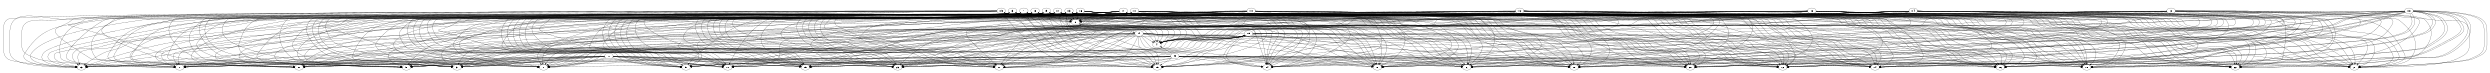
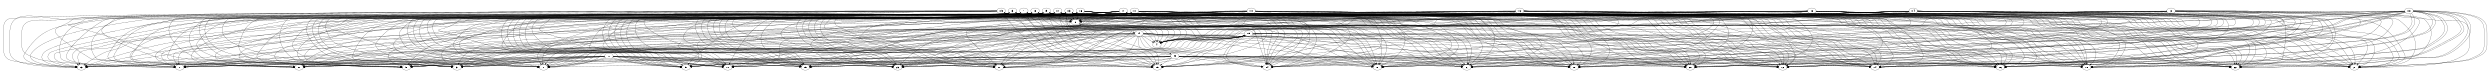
  digraph {
    -0
    1
    3
    5
    7
    9
    11
    13
    15
    17
    19
    21
    23
    -1
    0
    2
    4
    6
    8
    10
    12
    14
    16
    18
    20
    22
    24
    -4
    -2
    -3
    -5
    -6
    -7
    -8
    -9
    -10
    -11
    -12
    -13
    -14
    -15
    -16
    -17
    -18
    -19
    -0 -> 1
    -0 -> 1
    -0 -> 3
    -0 -> 3
    -0 -> 5
    -0 -> 5
    -0 -> 7
    -0 -> 7
    -0 -> 9
    -0 -> 9
    -0 -> 11
    -0 -> 11
    -0 -> 13
    -0 -> 13
    -0 -> 15
    -0 -> 15
    -0 -> 17
    -0 -> 17
    -0 -> 19
    -0 -> 19
    -0 -> 21
    -0 -> 21
    -0 -> 23
    -0 -> 23
    -1 -> 1
    -1 -> 3
    -1 -> 5
    -1 -> 7
    -1 -> 9
    -1 -> 11
    -1 -> 13
    -1 -> 15
    -1 -> 17
    -1 -> 19
    -1 -> 21
    -1 -> 23
    -1 -> 0
    -1 -> 2
    -1 -> 4
    -1 -> 6
    -1 -> 8
    -1 -> 10
    -1 -> 12
    -1 -> 14
    -1 -> 16
    -1 -> 18
    -1 -> 20
    -1 -> 22
    -1 -> 24
    0 -> -4
    -4 -> 1
    -4 -> 3
    -4 -> 5
    -4 -> 7
    -4 -> 9
    -4 -> 11
    -4 -> 13
    -4 -> 15
    -4 -> 17
    -4 -> 19
    -4 -> 21
    -4 -> 23
    -4 -> 2
    -4 -> 4
    -4 -> 6
    -4 -> 8
    -4 -> 10
    -4 -> 12
    -4 -> 14
    -4 -> 16
    -4 -> 18
    -4 -> 20
    -4 -> 22
    -4 -> 24
    -2 -> 1
    -2 -> 3
    -2 -> 5
    -2 -> 7
    -2 -> 9
    -2 -> 11
    -2 -> 15
    -2 -> 17
    -2 -> 19
    -2 -> 21
    -2 -> 23
    -2 -> 0
    -2 -> 2
    -2 -> 4
    -2 -> 6
    -2 -> 8
    -2 -> 10
    -2 -> 12
    -2 -> 14
    -2 -> 16
    -2 -> 18
    -2 -> 20
    -2 -> 22
    -2 -> 24
    -3 -> 1
    -3 -> 3
    -3 -> 5
    -3 -> 7
    -3 -> 9
    -3 -> 11
    -3 -> 13
    -3 -> 15
    -3 -> 17
    -3 -> 19
    -3 -> 21
    -3 -> 23
    -3 -> 0
    -3 -> 2
    -3 -> 4
    -3 -> 6
    -3 -> 8
    -3 -> 10
    -3 -> 12
    -3 -> 14
    -3 -> 16
    -3 -> 18
    -3 -> 20
    -3 -> 22
    -3 -> 24
    -5 -> 1
    -5 -> 3
    -5 -> 5
    -5 -> 7
    -5 -> 9
    -5 -> 11
    -5 -> 13
    -5 -> 15
    -5 -> 17
    -5 -> 19
    -5 -> 21
    -5 -> 23
    -5 -> 0
    -5 -> 2
-   -5 -> 4
+   4 -> -5
    -5 -> 6
    -5 -> 8
    -5 -> 10
    -5 -> 12
    -5 -> 14
    -5 -> 16
    -5 -> 18
    -5 -> 20
    -5 -> 22
    -5 -> 24
    -6 -> 1
    -6 -> 3
    -6 -> 5
    -6 -> 7
    -6 -> 9
    -6 -> 11
    -6 -> 13
    -6 -> 15
    -6 -> 17
    -6 -> 19
    -6 -> 21
    -6 -> 23
    -6 -> 0
    -6 -> 2
    -6 -> 4
    -6 -> 6
    -6 -> 8
    -6 -> 10
    -6 -> 12
    -6 -> 14
    -6 -> 16
    -6 -> 18
    -6 -> 20
    -6 -> 22
    -6 -> 24
    -7 -> 1
    -7 -> 3
    -7 -> 5
    -7 -> 7
    -7 -> 9
    -7 -> 11
    -7 -> 13
    -7 -> 15
    -7 -> 17
    -7 -> 19
    -7 -> 21
    -7 -> 23
    -7 -> 0
    -7 -> 2
    -7 -> 4
    -7 -> 6
    -7 -> 8
    -7 -> 10
    -7 -> 12
    -7 -> 14
    -7 -> 16
    -7 -> 18
    -7 -> 20
    -7 -> 22
    -7 -> 24
    -8 -> 1
    -8 -> 3
    -8 -> 5
    -8 -> 7
    -8 -> 9
    -8 -> 11
    -8 -> 13
    -8 -> 15
    -8 -> 17
    -8 -> 19
    -8 -> 21
    -8 -> 23
    -8 -> 0
    -8 -> 2
    -8 -> 4
    -8 -> 6
    -8 -> 8
    -8 -> 10
    -8 -> 12
    -8 -> 14
    -8 -> 16
    -8 -> 18
    -8 -> 20
    -8 -> 22
    -8 -> 24
    -9 -> 1
    -9 -> 3
    -9 -> 5
    -9 -> 7
    -9 -> 9
    -9 -> 11
    -9 -> 13
    -9 -> 15
    -9 -> 17
    -9 -> 19
    -9 -> 21
    -9 -> 23
    -9 -> 0
    -9 -> 2
    -9 -> 4
    -9 -> 6
    -9 -> 8
    -9 -> 10
    -9 -> 12
    -9 -> 14
    -9 -> 16
    -9 -> 18
    -9 -> 20
    -9 -> 22
    -9 -> 24
    -10 -> 1
    -10 -> 3
    -10 -> 5
    -10 -> 7
    -10 -> 9
    -10 -> 11
    -10 -> 13
    -10 -> 15
    -10 -> 17
    -10 -> 19
    -10 -> 21
    -10 -> 23
    -10 -> 0
    -10 -> 2
    -10 -> 4
    -10 -> 6
    -10 -> 8
    -10 -> 10
    -10 -> 12
    -10 -> 14
    -10 -> 16
    -10 -> 18
    -10 -> 20
    -10 -> 22
    -10 -> 24
    -11 -> 1
    -11 -> 3
    -11 -> 5
    -11 -> 7
    -11 -> 9
    -11 -> 11
    -11 -> 13
    -11 -> 15
    -11 -> 17
    -11 -> 19
    -11 -> 21
    -11 -> 23
    -11 -> 0
    -11 -> 2
    -11 -> 4
    -11 -> 6
    -11 -> 8
    -11 -> 10
    -11 -> 12
    -11 -> 14
    -11 -> 16
    -11 -> 18
    -11 -> 20
    -11 -> 22
    -11 -> 24
    -12 -> 1
    -12 -> 3
    -12 -> 5
    -12 -> 7
    -12 -> 9
    -12 -> 11
    -12 -> 13
    -12 -> 15
    -12 -> 17
    -12 -> 19
    -12 -> 21
    -12 -> 23
    -12 -> 0
    -12 -> 2
    -12 -> 4
    -12 -> 6
    -12 -> 8
    -12 -> 10
    -12 -> 12
    -12 -> 14
    -12 -> 16
    -12 -> 18
    -12 -> 20
    -12 -> 22
    -12 -> 24
    -13 -> 1
    -13 -> 3
    -13 -> 5
    -13 -> 7
    -13 -> 9
    -13 -> 11
    -13 -> 13
    -13 -> 15
    -13 -> 17
    -13 -> 19
    -13 -> 21
    -13 -> 23
    -13 -> 0
    -13 -> 2
    -13 -> 4
    -13 -> 6
    -13 -> 8
    -13 -> 10
    -13 -> 12
    -13 -> 14
    -13 -> 16
    -13 -> 18
    -13 -> 20
    -13 -> 22
    -13 -> 24
    -14 -> 1
    -14 -> 3
    -14 -> 5
    -14 -> 7
    -14 -> 9
    -14 -> 11
    -14 -> 13
    -14 -> 15
    -14 -> 17
    -14 -> 19
    -14 -> 21
    -14 -> 23
    -14 -> 0
    -14 -> 2
    -14 -> 4
    -14 -> 6
    -14 -> 8
    -14 -> 10
    -14 -> 12
    -14 -> 14
    -14 -> 16
    -14 -> 18
    -14 -> 20
    -14 -> 22
    -14 -> 24
    -15 -> 1
    -15 -> 3
    -15 -> 5
    -15 -> 7
    -15 -> 9
    -15 -> 11
    -15 -> 13
    -15 -> 15
    -15 -> 17
    -15 -> 19
    -15 -> 21
    -15 -> 23
    -15 -> 0
    -15 -> 2
    -15 -> 4
    -15 -> 6
    -15 -> 8
    -15 -> 10
    -15 -> 12
    -15 -> 14
    -15 -> 16
    -15 -> 18
    -15 -> 20
    -15 -> 22
    -15 -> 24
    -16 -> 1
    -16 -> 3
    -16 -> 5
    -16 -> 7
    -16 -> 9
    -16 -> 11
    -16 -> 13
    -16 -> 15
    -16 -> 17
    -16 -> 19
    -16 -> 21
    -16 -> 23
    -16 -> 0
    -16 -> 2
    -16 -> 4
    -16 -> 6
    -16 -> 8
    -16 -> 10
    -16 -> 12
    -16 -> 14
    -16 -> 16
    -16 -> 18
    -16 -> 20
    -16 -> 22
    -16 -> 24
    -17 -> 1
    -17 -> 3
    -17 -> 5
    -17 -> 7
    -17 -> 9
    -17 -> 11
    -17 -> 13
    -17 -> 15
    -17 -> 17
    -17 -> 19
    -17 -> 21
    -17 -> 23
    -17 -> 0
    -17 -> 2
    -17 -> 4
    -17 -> 6
    -17 -> 8
    -17 -> 10
    -17 -> 12
    -17 -> 14
    -17 -> 16
    -17 -> 18
    -17 -> 20
    -17 -> 22
    -17 -> 24
    -18 -> 0
    -18 -> 0
    -18 -> 2
    -18 -> 2
    -18 -> 4
    -18 -> 4
    -18 -> 6
    -18 -> 6
    -18 -> 8
    -18 -> 8
    -18 -> 10
    -18 -> 10
    -18 -> 12
    -18 -> 12
    -18 -> 14
    -18 -> 14
    -18 -> 16
    -18 -> 16
    -18 -> 18
    -18 -> 18
    -18 -> 20
    -18 -> 20
    -18 -> 22
    -18 -> 22
    -18 -> 24
    -19 -> 1
    -19 -> 3
    -19 -> 5
    -19 -> 7
    -19 -> 9
    -19 -> 11
    -19 -> 13
    -19 -> 15
    -19 -> 17
    -19 -> 19
    -19 -> 21
    -19 -> 23
    -19 -> 2
    -19 -> 4
    -19 -> 6
    -19 -> 8
    -19 -> 10
    -19 -> 12
    -19 -> 14
    -19 -> 16
    -19 -> 18
    -19 -> 20
    -19 -> 22
    -19 -> 24
    -19 -> 24
  }
